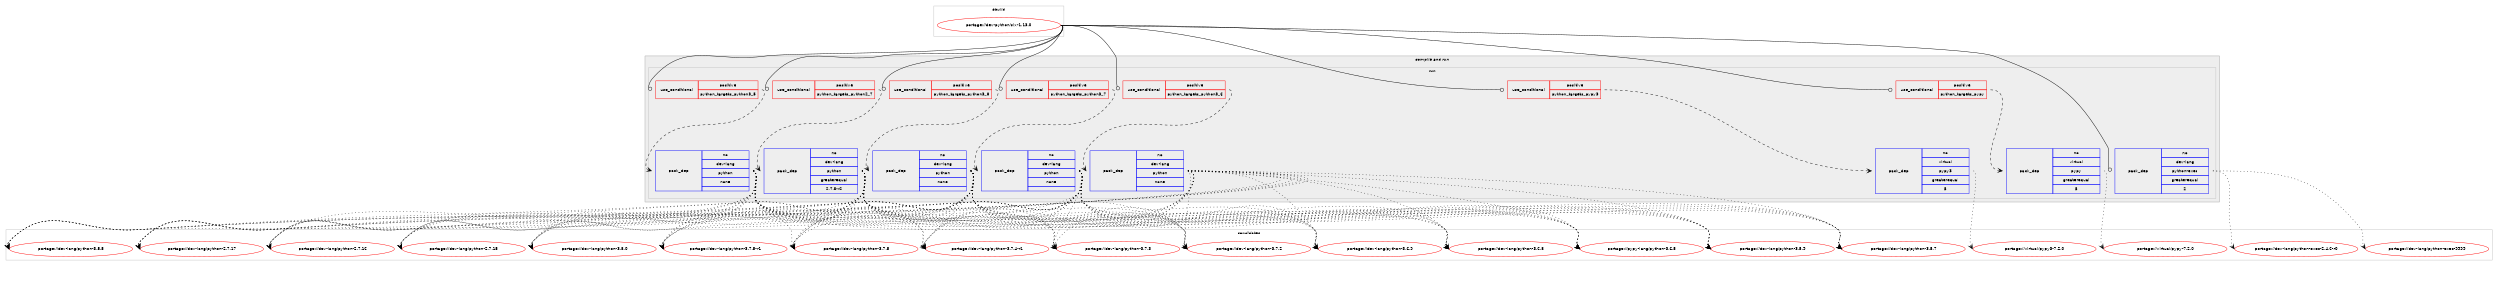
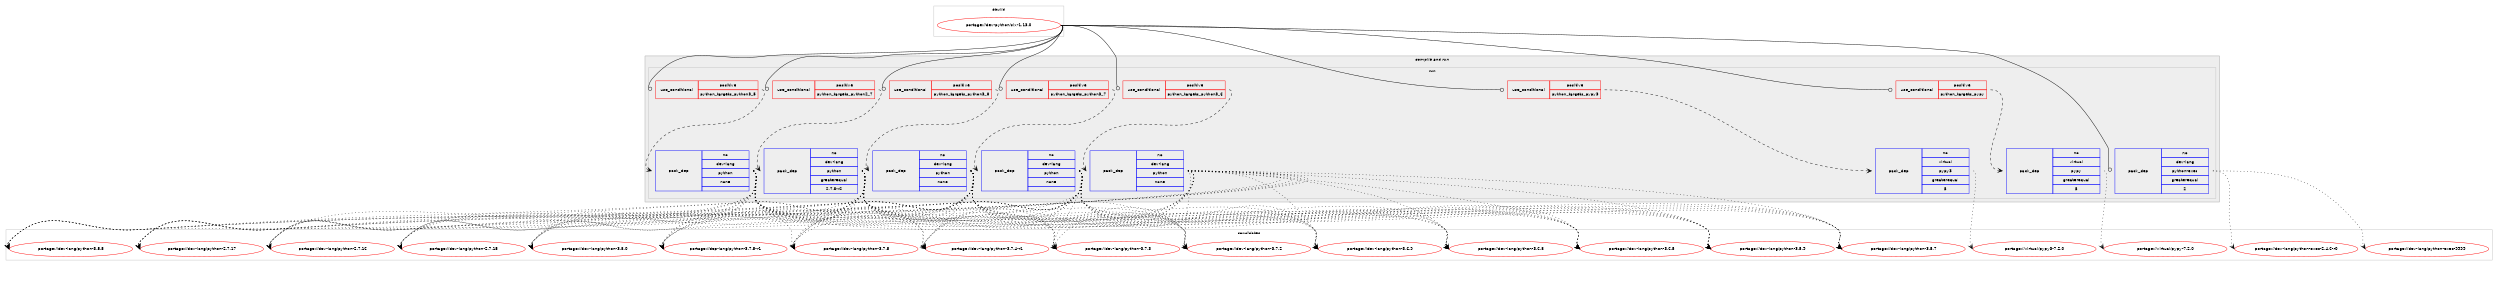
  digraph {
    compound=true
    concentrate=true
    fontname=Helvetica
    fontsize=10
    newrank=true
    rankdir=TB
    ranksep=1.5
    node [color=red fontname=Helvetica fontsize=10]
    edge [arrowhead=vee headport=w style=dotted tailport=e weight=100]
    n1 [label="portage://dev-python/six-1.13.0" width=4]
    n2 [color=blue label=<<TABLE BORDER="0" CELLBORDER="1" CELLSPACING="0" CELLPADDING="4" WIDTH="220"><TR><TD ROWSPAN="6" CELLPADDING="30">pack_dep</TD></TR><TR><TD WIDTH="110">no</TD></TR><TR><TD>virtual</TD></TR><TR><TD>pypy</TD></TR><TR><TD>greaterequal</TD></TR><TR><TD>5</TD></TR></TABLE>> shape=none]
    n3 [label=<<TABLE BORDER="0" CELLBORDER="1" CELLSPACING="0" CELLPADDING="4"><TR><TD ROWSPAN="3" CELLPADDING="10">use_conditional</TD></TR><TR><TD>positive</TD></TR><TR><TD>python_targets_pypy</TD></TR></TABLE>> shape=none]
    n4 [color=blue label=<<TABLE BORDER="0" CELLBORDER="1" CELLSPACING="0" CELLPADDING="4" WIDTH="220"><TR><TD ROWSPAN="6" CELLPADDING="30">pack_dep</TD></TR><TR><TD WIDTH="110">no</TD></TR><TR><TD>virtual</TD></TR><TR><TD>pypy3</TD></TR><TR><TD>greaterequal</TD></TR><TR><TD>5</TD></TR></TABLE>> shape=none]
    n5 [label=<<TABLE BORDER="0" CELLBORDER="1" CELLSPACING="0" CELLPADDING="4"><TR><TD ROWSPAN="3" CELLPADDING="10">use_conditional</TD></TR><TR><TD>positive</TD></TR><TR><TD>python_targets_pypy3</TD></TR></TABLE>> shape=none]
    n6 [color=blue label=<<TABLE BORDER="0" CELLBORDER="1" CELLSPACING="0" CELLPADDING="4" WIDTH="220"><TR><TD ROWSPAN="6" CELLPADDING="30">pack_dep</TD></TR><TR><TD WIDTH="110">no</TD></TR><TR><TD>dev-lang</TD></TR><TR><TD>python</TD></TR><TR><TD>greaterequal</TD></TR><TR><TD>2.7.5-r2</TD></TR></TABLE>> shape=none]
    n7 [label=<<TABLE BORDER="0" CELLBORDER="1" CELLSPACING="0" CELLPADDING="4"><TR><TD ROWSPAN="3" CELLPADDING="10">use_conditional</TD></TR><TR><TD>positive</TD></TR><TR><TD>python_targets_python2_7</TD></TR></TABLE>> shape=none]
    n8 [color=blue label=<<TABLE BORDER="0" CELLBORDER="1" CELLSPACING="0" CELLPADDING="4" WIDTH="220"><TR><TD ROWSPAN="6" CELLPADDING="30">pack_dep</TD></TR><TR><TD WIDTH="110">no</TD></TR><TR><TD>dev-lang</TD></TR><TR><TD>python</TD></TR><TR><TD>none</TD></TR><TR><TD></TD></TR></TABLE>> shape=none]
    n9 [label=<<TABLE BORDER="0" CELLBORDER="1" CELLSPACING="0" CELLPADDING="4"><TR><TD ROWSPAN="3" CELLPADDING="10">use_conditional</TD></TR><TR><TD>positive</TD></TR><TR><TD>python_targets_python3_5</TD></TR></TABLE>> shape=none]
    n10 [color=blue label=<<TABLE BORDER="0" CELLBORDER="1" CELLSPACING="0" CELLPADDING="4" WIDTH="220"><TR><TD ROWSPAN="6" CELLPADDING="30">pack_dep</TD></TR><TR><TD WIDTH="110">no</TD></TR><TR><TD>dev-lang</TD></TR><TR><TD>python</TD></TR><TR><TD>none</TD></TR><TR><TD></TD></TR></TABLE>> shape=none]
    n11 [label=<<TABLE BORDER="0" CELLBORDER="1" CELLSPACING="0" CELLPADDING="4"><TR><TD ROWSPAN="3" CELLPADDING="10">use_conditional</TD></TR><TR><TD>positive</TD></TR><TR><TD>python_targets_python3_6</TD></TR></TABLE>> shape=none]
    n12 [color=blue label=<<TABLE BORDER="0" CELLBORDER="1" CELLSPACING="0" CELLPADDING="4" WIDTH="220"><TR><TD ROWSPAN="6" CELLPADDING="30">pack_dep</TD></TR><TR><TD WIDTH="110">no</TD></TR><TR><TD>dev-lang</TD></TR><TR><TD>python</TD></TR><TR><TD>none</TD></TR><TR><TD></TD></TR></TABLE>> shape=none]
    n13 [label=<<TABLE BORDER="0" CELLBORDER="1" CELLSPACING="0" CELLPADDING="4"><TR><TD ROWSPAN="3" CELLPADDING="10">use_conditional</TD></TR><TR><TD>positive</TD></TR><TR><TD>python_targets_python3_7</TD></TR></TABLE>> shape=none]
    n14 [color=blue label=<<TABLE BORDER="0" CELLBORDER="1" CELLSPACING="0" CELLPADDING="4" WIDTH="220"><TR><TD ROWSPAN="6" CELLPADDING="30">pack_dep</TD></TR><TR><TD WIDTH="110">no</TD></TR><TR><TD>dev-lang</TD></TR><TR><TD>python</TD></TR><TR><TD>none</TD></TR><TR><TD></TD></TR></TABLE>> shape=none]
    n15 [label=<<TABLE BORDER="0" CELLBORDER="1" CELLSPACING="0" CELLPADDING="4"><TR><TD ROWSPAN="3" CELLPADDING="10">use_conditional</TD></TR><TR><TD>positive</TD></TR><TR><TD>python_targets_python3_8</TD></TR></TABLE>> shape=none]
    n16 [color=blue label=<<TABLE BORDER="0" CELLBORDER="1" CELLSPACING="0" CELLPADDING="4" WIDTH="220"><TR><TD ROWSPAN="6" CELLPADDING="30">pack_dep</TD></TR><TR><TD WIDTH="110">no</TD></TR><TR><TD>dev-lang</TD></TR><TR><TD>python-exec</TD></TR><TR><TD>greaterequal</TD></TR><TR><TD>2</TD></TR></TABLE>> shape=none]
    n17 [label="portage://virtual/pypy-7.2.0" width=4]
    n18 [label="portage://virtual/pypy3-7.2.0" width=4]
    n19 [label="portage://dev-lang/python-2.7.15" width=4]
    n20 [label="portage://dev-lang/python-2.7.16" width=4]
    n21 [label="portage://dev-lang/python-2.7.17" width=4]
    n22 [label="portage://dev-lang/python-3.5.5" width=4]
    n23 [label="portage://dev-lang/python-3.5.7" width=4]
    n24 [label="portage://dev-lang/python-3.5.9" width=4]
-   n25 [label="portage://pypy-lang/python-3.6.5" width=4]
+   n25 [label="portage://dev-lang/python-3.6.5" width=4]
    n26 [label="portage://dev-lang/python-3.6.8" width=4]
    n27 [label="portage://dev-lang/python-3.6.9" width=4]
    n28 [label="portage://dev-lang/python-3.7.2" width=4]
    n29 [label="portage://dev-lang/python-3.7.3" width=4]
    n30 [label="portage://dev-lang/python-3.7.4-r1" width=4]
    n31 [label="portage://dev-lang/python-3.7.5" width=4]
-   n32 [label="portage://dev-lang/python-3.7.5-r1" width=4]
+   n32 [label="portage://dep-lang/python-3.7.5-r1" width=4]
    n33 [label="portage://dev-lang/python-3.8.0" width=4]
    n34 [label="portage://dev-lang/python-exec-2.4.6-r0" width=4]
    n35 [label="portage://dev-lang/python-exec-9999" width=4]
    subgraph cluster_1 {
      color=gray
      label=<<i>ebuild</i>>
      rank=same
      n1
    }
    subgraph cluster_2 {
      color=gray
      label=<<i>dependencies</i>>
      subgraph cluster_3 {
        color=gray
        fillcolor="#eeeeee"
        label=<<i>compile</i>>
        style=filled
      }
      subgraph cluster_4 {
        color=gray
        fillcolor="#eeeeee"
        label=<<i>compile and run</i>>
        style=filled
      }
      subgraph cluster_5 {
        color=gray
        fillcolor="#eeeeee"
        label=<<i>run</i>>
        style=filled
        subgraph sub_6 {
          color=gray
          fillcolor="#eeeeee"
          label=<<i>run</i>>
          style=filled
          n3
          subgraph sub_7 {
            color=gray
            fillcolor="#eeeeee"
            label=<<i>run</i>>
            style=filled
            n2
          }
        }
        subgraph sub_8 {
          color=gray
          fillcolor="#eeeeee"
          label=<<i>run</i>>
          style=filled
          n5
          subgraph sub_9 {
            color=gray
            fillcolor="#eeeeee"
            label=<<i>run</i>>
            style=filled
            n4
          }
        }
        subgraph sub_10 {
          color=gray
          fillcolor="#eeeeee"
          label=<<i>run</i>>
          style=filled
          n7
          subgraph sub_11 {
            color=gray
            fillcolor="#eeeeee"
            label=<<i>run</i>>
            style=filled
            n6
          }
        }
        subgraph sub_12 {
          color=gray
          fillcolor="#eeeeee"
          label=<<i>run</i>>
          style=filled
          n9
          subgraph sub_13 {
            color=gray
            fillcolor="#eeeeee"
            label=<<i>run</i>>
            style=filled
            n8
          }
        }
        subgraph sub_14 {
          color=gray
          fillcolor="#eeeeee"
          label=<<i>run</i>>
          style=filled
          n11
          subgraph sub_15 {
            color=gray
            fillcolor="#eeeeee"
            label=<<i>run</i>>
            style=filled
            n10
          }
        }
        subgraph sub_16 {
          color=gray
          fillcolor="#eeeeee"
          label=<<i>run</i>>
          style=filled
          n13
          subgraph sub_17 {
            color=gray
            fillcolor="#eeeeee"
            label=<<i>run</i>>
            style=filled
            n12
          }
        }
        subgraph sub_18 {
          color=gray
          fillcolor="#eeeeee"
          label=<<i>run</i>>
          style=filled
          n15
          subgraph sub_19 {
            color=gray
            fillcolor="#eeeeee"
            label=<<i>run</i>>
            style=filled
            n14
          }
        }
        subgraph sub_20 {
          color=gray
          fillcolor="#eeeeee"
          label=<<i>run</i>>
          style=filled
          n16
        }
      }
    }
    subgraph cluster_21 {
      color=gray
      label=<<i>candidates</i>>
      rank=same
      subgraph sub_22 {
        color=black
        label=<<i>candidates</i>>
        nodesep=1
        rank=same
        n17
      }
      subgraph sub_23 {
        color=black
        label=<<i>candidates</i>>
        nodesep=1
        rank=same
        n18
      }
      subgraph sub_24 {
        color=black
        label=<<i>candidates</i>>
        nodesep=1
        rank=same
        n19
        n20
        n21
        n22
        n23
        n24
        n25
        n26
        n27
        n28
        n29
        n30
        n31
        n32
        n33
      }
      subgraph sub_25 {
        color=black
        label=<<i>candidates</i>>
        nodesep=1
        rank=same
        n19
        n20
        n21
        n22
        n23
        n24
        n25
        n26
        n27
        n28
        n29
        n30
        n31
        n32
        n33
      }
      subgraph sub_26 {
        color=black
        label=<<i>candidates</i>>
        nodesep=1
        rank=same
        n19
        n20
        n21
        n22
        n23
        n24
        n25
        n26
        n27
        n28
        n29
        n30
        n31
        n32
        n33
      }
      subgraph sub_27 {
        color=black
        label=<<i>candidates</i>>
        nodesep=1
        rank=same
        n19
        n20
        n21
        n22
        n23
        n24
        n25
        n26
        n27
        n28
        n29
        n30
        n31
        n32
        n33
      }
      subgraph sub_28 {
        color=black
        label=<<i>candidates</i>>
        nodesep=1
        rank=same
        n19
        n20
        n21
        n22
        n23
        n24
        n25
        n26
        n27
        n28
        n29
        n30
        n31
        n32
        n33
      }
      subgraph sub_29 {
        color=black
        label=<<i>candidates</i>>
        nodesep=1
        rank=same
        n34
        n35
      }
    }
    n1 -> n3 [arrowhead=odot style=solid weight=20]
    n1 -> n5 [arrowhead=odot style=solid weight=20]
    n1 -> n7 [arrowhead=odot style=solid weight=20]
    n1 -> n9 [arrowhead=odot style=solid weight=20]
    n1 -> n11 [arrowhead=odot style=solid weight=20]
    n1 -> n13 [arrowhead=odot style=solid weight=20]
    n1 -> n15 [arrowhead=odot style=solid weight=20]
    n1 -> n16 [arrowhead=odot style=solid weight=20]
    n2 -> n17
    n3 -> n2 [style=dashed weight=20]
    n4 -> n18
    n5 -> n4 [style=dashed weight=20]
    n6 -> n19
    n6 -> n20
    n6 -> n21
    n6 -> n22
    n6 -> n23
    n6 -> n24
    n6 -> n25
    n6 -> n26
    n6 -> n27
    n6 -> n28
    n6 -> n29
    n6 -> n30
    n6 -> n31
    n6 -> n32
    n6 -> n33
    n7 -> n6 [style=dashed weight=20]
    n8 -> n19
    n8 -> n20
    n8 -> n21
    n8 -> n22
    n8 -> n23
    n8 -> n24
    n8 -> n25
    n8 -> n26
    n8 -> n27
    n8 -> n28
    n8 -> n29
    n8 -> n30
    n8 -> n31
    n8 -> n32
    n8 -> n33
    n9 -> n8 [style=dashed weight=20]
    n10 -> n19
    n10 -> n20
    n10 -> n21
    n10 -> n22
    n10 -> n23
    n10 -> n24
    n10 -> n25
    n10 -> n26
    n10 -> n27
    n10 -> n28
    n10 -> n29
    n10 -> n30
    n10 -> n31
    n10 -> n32
    n10 -> n33
    n11 -> n10 [style=dashed weight=20]
    n12 -> n19
    n12 -> n20
    n12 -> n21
    n12 -> n22
    n12 -> n23
    n12 -> n24
    n12 -> n25
    n12 -> n26
    n12 -> n27
    n12 -> n28
    n12 -> n29
    n12 -> n30
    n12 -> n31
    n12 -> n32
    n12 -> n33
    n13 -> n12 [style=dashed weight=20]
    n14 -> n19
    n14 -> n20
    n14 -> n21
    n14 -> n22
    n14 -> n23
    n14 -> n24
    n14 -> n25
    n14 -> n26
    n14 -> n27
    n14 -> n28
    n14 -> n29
    n14 -> n30
    n14 -> n31
    n14 -> n32
    n14 -> n33
    n15 -> n14 [style=dashed weight=20]
    n16 -> n34
    n16 -> n35
  }
